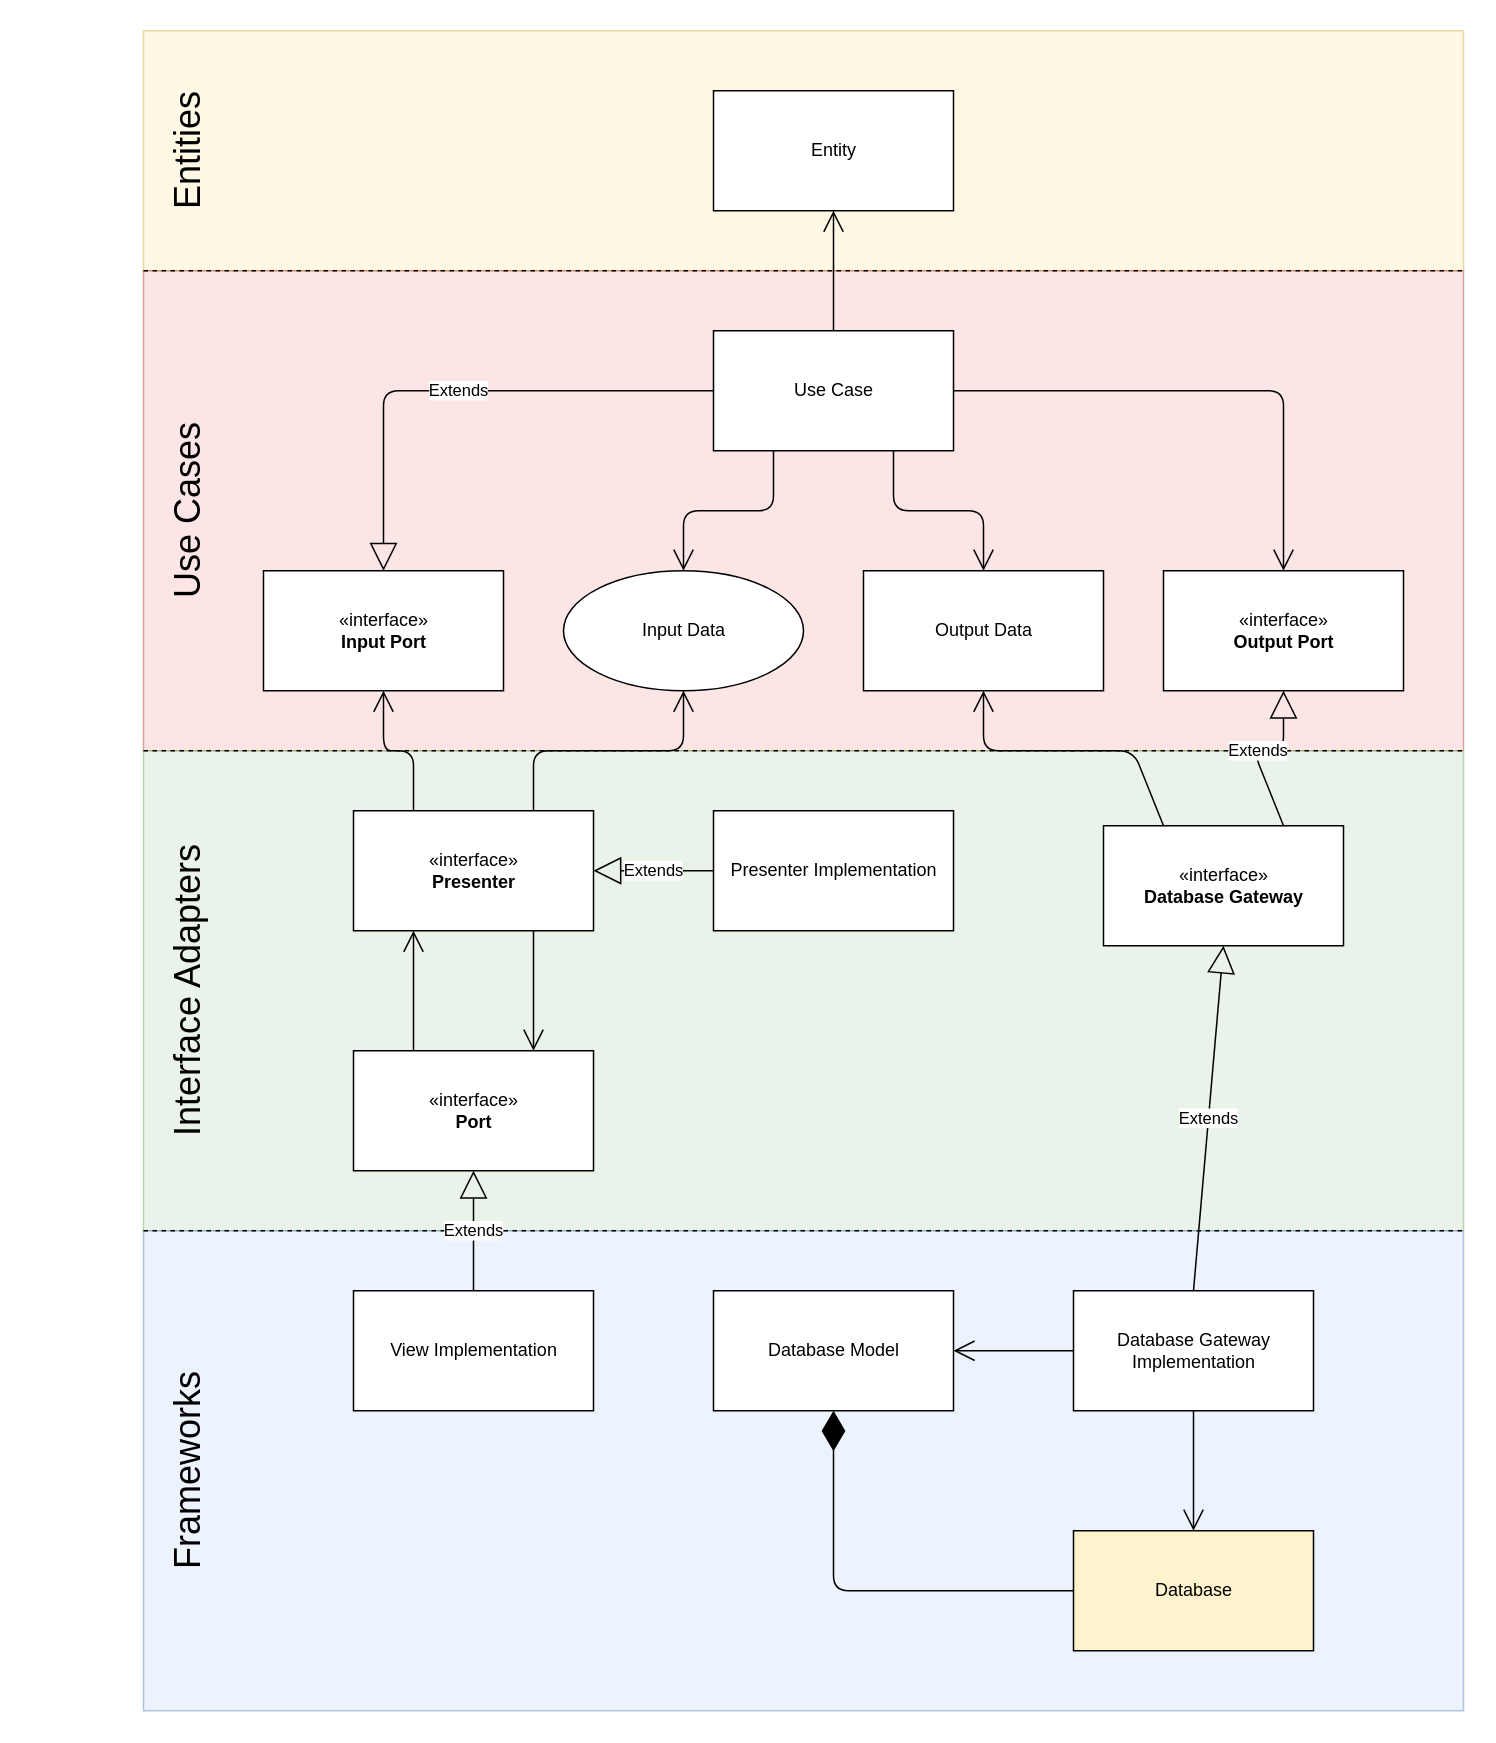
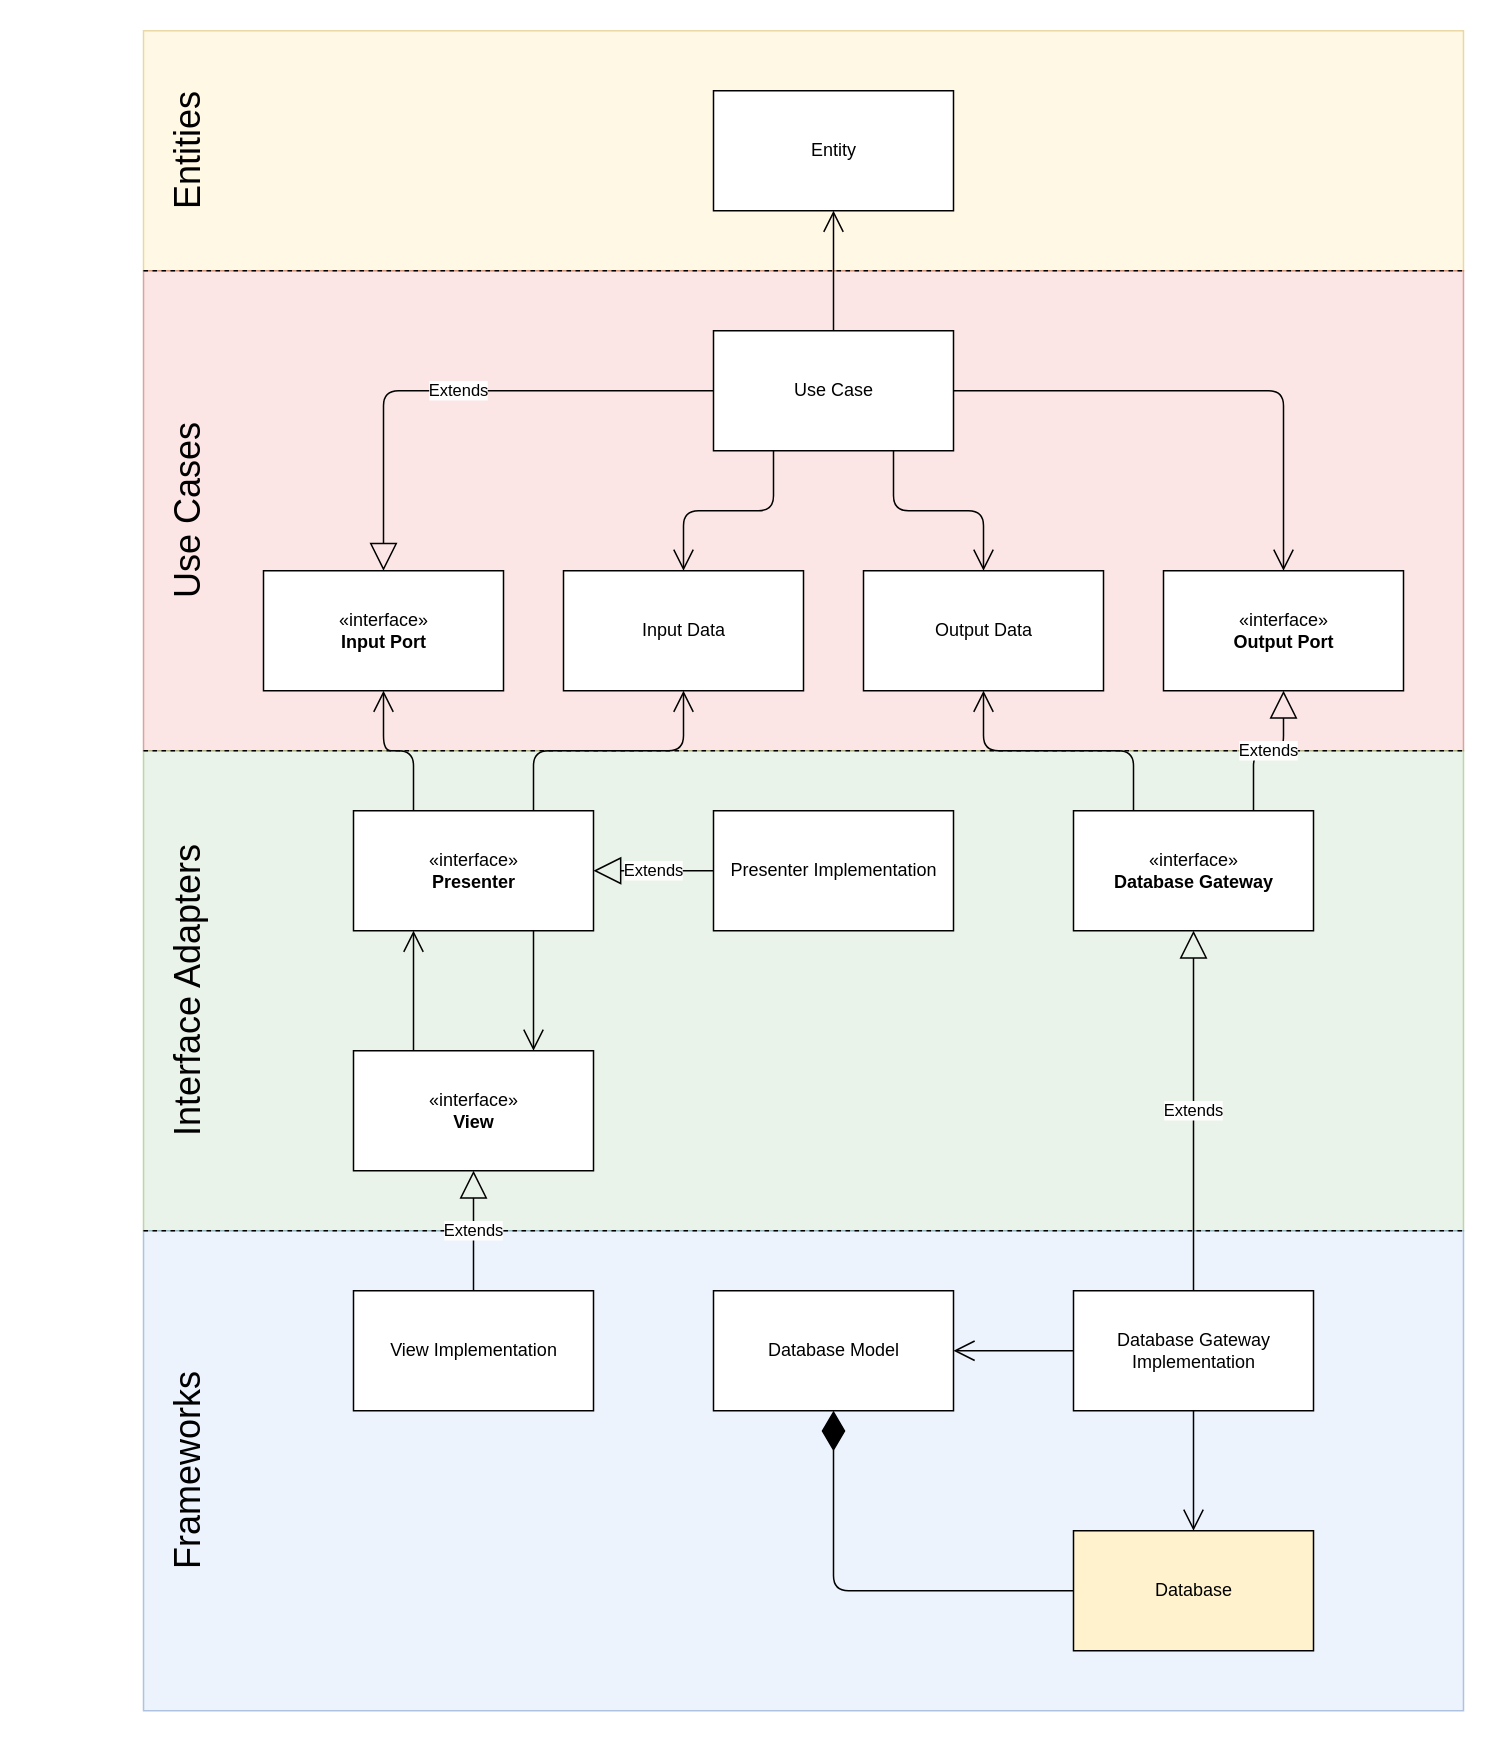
  <mxCell id="0" />
  <mxCell id="1" parent="0" />
  <mxCell id="2" value="" style="rounded=0;whiteSpace=wrap;html=1;strokeColor=#d6b656;opacity=50;fillColor=#fff2cc;" vertex="1" parent="1"><mxGeometry width="880" height="160" as="geometry" x="95" y="20" /></mxCell>
  <mxCell id="3" value="" style="rounded=0;whiteSpace=wrap;html=1;opacity=50;strokeColor=#b85450;fillColor=#f8cecc;" vertex="1" parent="1"><mxGeometry y="180" width="880" height="320" as="geometry" x="95" /></mxCell>
  <mxCell id="4" value="" style="rounded=0;whiteSpace=wrap;html=1;opacity=50;fillColor=#d5e8d4;strokeColor=#82b366;" vertex="1" parent="1"><mxGeometry y="500" width="880" height="320" as="geometry" x="95" /></mxCell>
  <mxCell id="5" value="" style="rounded=0;whiteSpace=wrap;html=1;opacity=50;fillColor=#dae8fc;strokeColor=#6c8ebf;" vertex="1" parent="1"><mxGeometry y="820" width="880" height="320" as="geometry" x="95" /></mxCell>
  <mxCell id="6" value="" style="endArrow=none;dashed=1;html=1;" edge="1" parent="1"><mxGeometry width="50" height="50" relative="1" as="geometry"><mxPoint y="820" as="sourcePoint" x="95" /><mxPoint x="975" y="820" as="targetPoint" /></mxGeometry></mxCell>
  <mxCell id="7" value="" style="endArrow=none;dashed=1;html=1;" edge="1" parent="1"><mxGeometry width="50" height="50" relative="1" as="geometry"><mxPoint y="500" as="sourcePoint" x="95" /><mxPoint x="975" y="500" as="targetPoint" /></mxGeometry></mxCell>
  <mxCell id="8" value="" style="endArrow=none;dashed=1;html=1;" edge="1" parent="1"><mxGeometry width="50" height="50" relative="1" as="geometry"><mxPoint y="180" as="sourcePoint" x="95" /><mxPoint x="975" y="180" as="targetPoint" /></mxGeometry></mxCell>
  <mxCell id="9" value="Entity" style="html=1;" vertex="1" parent="1"><mxGeometry x="475" y="60" width="160" height="80" as="geometry" /></mxCell>
  <mxCell id="10" value="«interface»&lt;br&gt;&lt;b&gt;Input Port&lt;/b&gt;" style="html=1;" vertex="1" parent="1"><mxGeometry x="175" y="380" width="160" height="80" as="geometry" /></mxCell>
- <mxCell id="11" value="Input Data" style="ellipse;html=1;" vertex="1" parent="1"><mxGeometry x="375" y="380" width="160" height="80" as="geometry" /></mxCell>
+ <mxCell id="11" value="Input Data" style="html=1;" vertex="1" parent="1"><mxGeometry x="375" y="380" width="160" height="80" as="geometry" /></mxCell>
  <mxCell id="12" value="Output Data" style="html=1;" vertex="1" parent="1"><mxGeometry x="575" y="380" width="160" height="80" as="geometry" /></mxCell>
  <mxCell id="13" value="«interface»&lt;br&gt;&lt;b&gt;Output Port&lt;/b&gt;" style="html=1;" vertex="1" parent="1"><mxGeometry x="775" y="380" width="160" height="80" as="geometry" /></mxCell>
  <mxCell id="14" value="Use Case" style="html=1;" vertex="1" parent="1"><mxGeometry x="475" y="220" width="160" height="80" as="geometry" /></mxCell>
  <mxCell id="15" value="" style="endArrow=open;endFill=1;endSize=12;html=1;entryX=0.5;entryY=1;entryDx=0;entryDy=0;exitX=0.5;exitY=0;exitDx=0;exitDy=0;" edge="1" parent="1" source="14" target="9"><mxGeometry width="160" relative="1" as="geometry"><mxPoint x="285" y="280" as="sourcePoint" /><mxPoint x="445" y="280" as="targetPoint" /></mxGeometry></mxCell>
  <mxCell id="16" value="Extends" style="endArrow=block;endSize=16;endFill=0;html=1;entryX=0.5;entryY=0;entryDx=0;entryDy=0;exitX=0;exitY=0.5;exitDx=0;exitDy=0;rounded=1;" edge="1" parent="1" source="14" target="10"><mxGeometry width="160" relative="1" as="geometry"><mxPoint x="205" y="270" as="sourcePoint" /><mxPoint x="365" y="270" as="targetPoint" /><Array as="points"><mxPoint x="255" y="260" /></Array></mxGeometry></mxCell>
  <mxCell id="17" value="" style="endArrow=open;endFill=1;endSize=12;html=1;exitX=1;exitY=0.5;exitDx=0;exitDy=0;entryX=0.5;entryY=0;entryDx=0;entryDy=0;rounded=1;" edge="1" parent="1" source="14" target="13"><mxGeometry width="160" relative="1" as="geometry"><mxPoint x="745" y="260" as="sourcePoint" /><mxPoint x="905" y="260" as="targetPoint" /><Array as="points"><mxPoint x="855" y="260" /></Array></mxGeometry></mxCell>
  <mxCell id="18" value="" style="endArrow=open;endFill=1;endSize=12;html=1;entryX=0.5;entryY=0;entryDx=0;entryDy=0;exitX=0.25;exitY=1;exitDx=0;exitDy=0;rounded=1;" edge="1" parent="1" source="14" target="11"><mxGeometry width="160" relative="1" as="geometry"><mxPoint x="315" y="330" as="sourcePoint" /><mxPoint x="475" y="330" as="targetPoint" /><Array as="points"><mxPoint x="515" y="340" /><mxPoint x="455" y="340" /></Array></mxGeometry></mxCell>
  <mxCell id="19" value="" style="endArrow=open;endFill=1;endSize=12;html=1;exitX=0.75;exitY=1;exitDx=0;exitDy=0;entryX=0.5;entryY=0;entryDx=0;entryDy=0;" edge="1" parent="1" source="14" target="12"><mxGeometry width="160" relative="1" as="geometry"><mxPoint x="635" y="340" as="sourcePoint" /><mxPoint x="795" y="340" as="targetPoint" /><Array as="points"><mxPoint x="595" y="340" /><mxPoint x="655" y="340" /></Array></mxGeometry></mxCell>
  <mxCell id="20" value="«interface»&lt;br&gt;&lt;b&gt;Presenter&lt;/b&gt;" style="html=1;" vertex="1" parent="1"><mxGeometry x="235" y="540" width="160" height="80" as="geometry" /></mxCell>
  <mxCell id="21" value="Presenter Implementation" style="html=1;" vertex="1" parent="1"><mxGeometry x="475" y="540" width="160" height="80" as="geometry" /></mxCell>
  <mxCell id="22" value="Extends" style="endArrow=block;endSize=16;endFill=0;html=1;exitX=0;exitY=0.5;exitDx=0;exitDy=0;entryX=1;entryY=0.5;entryDx=0;entryDy=0;" edge="1" parent="1" source="21" target="20"><mxGeometry width="160" relative="1" as="geometry"><mxPoint x="505" y="700" as="sourcePoint" /><mxPoint x="665" y="700" as="targetPoint" /></mxGeometry></mxCell>
- <mxCell id="23" value="«interface»&lt;br&gt;&lt;b&gt;Port&lt;/b&gt;" style="html=1;" vertex="1" parent="1"><mxGeometry x="235" y="700" width="160" height="80" as="geometry" /></mxCell>
+ <mxCell id="23" value="«interface»&lt;br&gt;&lt;b&gt;View&lt;/b&gt;" style="html=1;" vertex="1" parent="1"><mxGeometry x="235" y="700" width="160" height="80" as="geometry" /></mxCell>
  <mxCell id="24" value="View Implementation" style="html=1;" vertex="1" parent="1"><mxGeometry x="235" y="860" width="160" height="80" as="geometry" /></mxCell>
  <mxCell id="25" value="Extends" style="endArrow=block;endSize=16;endFill=0;html=1;exitX=0.5;exitY=0;exitDx=0;exitDy=0;entryX=0.5;entryY=1;entryDx=0;entryDy=0;" edge="1" parent="1" source="24" target="23"><mxGeometry width="160" relative="1" as="geometry"><mxPoint x="335" y="1060" as="sourcePoint" /><mxPoint x="495" y="1060" as="targetPoint" /></mxGeometry></mxCell>
  <mxCell id="26" value="Database" style="html=1;fillColor=#fff2cc;" vertex="1" parent="1"><mxGeometry x="715" y="1020" width="160" height="80" as="geometry" /></mxCell>
- <mxCell id="27" value="«interface»&lt;br&gt;&lt;b&gt;Database Gateway&lt;/b&gt;" style="html=1;" vertex="1" parent="1"><mxGeometry x="735" y="550" width="160" height="80" as="geometry" /></mxCell>
+ <mxCell id="27" value="«interface»&lt;br&gt;&lt;b&gt;Database Gateway&lt;/b&gt;" style="html=1;" vertex="1" parent="1"><mxGeometry x="715" y="540" width="160" height="80" as="geometry" /></mxCell>
  <mxCell id="28" value="Database Gateway&lt;br&gt;Implementation" style="html=1;" vertex="1" parent="1"><mxGeometry x="715" y="860" width="160" height="80" as="geometry" /></mxCell>
  <mxCell id="29" value="Extends" style="endArrow=block;endSize=16;endFill=0;html=1;exitX=0.5;exitY=0;exitDx=0;exitDy=0;entryX=0.5;entryY=1;entryDx=0;entryDy=0;" edge="1" parent="1" source="28" target="27"><mxGeometry width="160" relative="1" as="geometry"><mxPoint x="765" y="720" as="sourcePoint" /><mxPoint x="925" y="720" as="targetPoint" /></mxGeometry></mxCell>
  <mxCell id="30" value="" style="endArrow=open;endFill=1;endSize=12;html=1;exitX=0.5;exitY=1;exitDx=0;exitDy=0;entryX=0.5;entryY=0;entryDx=0;entryDy=0;" edge="1" parent="1" source="28" target="26"><mxGeometry width="160" relative="1" as="geometry"><mxPoint x="475" y="1090" as="sourcePoint" /><mxPoint x="635" y="1090" as="targetPoint" /></mxGeometry></mxCell>
  <mxCell id="31" value="" style="endArrow=open;endFill=1;endSize=12;html=1;exitX=0.25;exitY=0;exitDx=0;exitDy=0;entryX=0.5;entryY=1;entryDx=0;entryDy=0;" edge="1" parent="1" source="20" target="10"><mxGeometry width="160" relative="1" as="geometry"><mxPoint x="265" y="520" as="sourcePoint" /><mxPoint x="425" y="520" as="targetPoint" /><Array as="points"><mxPoint x="275" y="500" /><mxPoint x="255" y="500" /></Array></mxGeometry></mxCell>
  <mxCell id="32" value="" style="endArrow=open;endFill=1;endSize=12;html=1;exitX=0.75;exitY=0;exitDx=0;exitDy=0;entryX=0.5;entryY=1;entryDx=0;entryDy=0;" edge="1" parent="1" source="20" target="11"><mxGeometry width="160" relative="1" as="geometry"><mxPoint x="425" y="520" as="sourcePoint" /><mxPoint x="585" y="520" as="targetPoint" /><Array as="points"><mxPoint x="355" y="500" /><mxPoint x="455" y="500" /></Array></mxGeometry></mxCell>
  <mxCell id="33" value="" style="endArrow=open;endFill=1;endSize=12;html=1;exitX=0.25;exitY=0;exitDx=0;exitDy=0;entryX=0.5;entryY=1;entryDx=0;entryDy=0;" edge="1" parent="1" source="27" target="12"><mxGeometry width="160" relative="1" as="geometry"><mxPoint x="745" y="510" as="sourcePoint" /><mxPoint x="905" y="510" as="targetPoint" /><Array as="points"><mxPoint x="755" y="500" /><mxPoint x="655" y="500" /></Array></mxGeometry></mxCell>
  <mxCell id="34" value="Extends" style="endArrow=block;endSize=16;endFill=0;html=1;exitX=0.75;exitY=0;exitDx=0;exitDy=0;entryX=0.5;entryY=1;entryDx=0;entryDy=0;" edge="1" parent="1" source="27" target="13"><mxGeometry width="160" relative="1" as="geometry"><mxPoint x="885" y="660" as="sourcePoint" /><mxPoint x="1045" y="660" as="targetPoint" /><Array as="points"><mxPoint x="835" y="500" /><mxPoint x="855" y="500" /></Array></mxGeometry></mxCell>
  <mxCell id="35" value="&lt;font style=&quot;font-size: 24px&quot;&gt;Entities&lt;/font&gt;" style="text;html=1;strokeColor=none;fillColor=none;align=center;verticalAlign=middle;whiteSpace=wrap;rounded=0;rotation=-90;" vertex="1" parent="1"><mxGeometry x="105" y="90" width="40" height="20" as="geometry" /></mxCell>
  <mxCell id="36" value="&lt;font style=&quot;font-size: 24px&quot;&gt;Use Cases&lt;/font&gt;" style="text;html=1;strokeColor=none;fillColor=none;align=center;verticalAlign=middle;whiteSpace=wrap;rounded=0;autosize=1;rotation=-90;" vertex="1" parent="1"><mxGeometry x="60" y="330" width="130" height="20" as="geometry" /></mxCell>
  <mxCell id="37" value="&lt;font style=&quot;font-size: 24px&quot;&gt;Interface Adapters&lt;/font&gt;" style="text;html=1;strokeColor=none;fillColor=none;align=center;verticalAlign=middle;whiteSpace=wrap;rounded=0;autosize=1;rotation=-90;" vertex="1" parent="1"><mxGeometry x="20" y="650" width="210" height="20" as="geometry" /></mxCell>
  <mxCell id="38" value="&lt;font style=&quot;font-size: 24px&quot;&gt;Frameworks&lt;/font&gt;" style="text;html=1;strokeColor=none;fillColor=none;align=center;verticalAlign=middle;whiteSpace=wrap;rounded=0;autosize=1;rotation=-90;" vertex="1" parent="1"><mxGeometry x="50" y="970" width="150" height="20" as="geometry" /></mxCell>
  <mxCell id="39" value="Database Model" style="html=1;" vertex="1" parent="1"><mxGeometry x="475" y="860" width="160" height="80" as="geometry" /></mxCell>
  <mxCell id="40" value="" style="endArrow=open;endFill=1;endSize=12;html=1;entryX=1;entryY=0.5;entryDx=0;entryDy=0;exitX=0;exitY=0.5;exitDx=0;exitDy=0;" edge="1" parent="1" source="28" target="39"><mxGeometry width="160" relative="1" as="geometry"><mxPoint x="485" y="1050" as="sourcePoint" /><mxPoint x="645" y="1050" as="targetPoint" /></mxGeometry></mxCell>
  <mxCell id="41" value="" style="endArrow=diamondThin;endFill=1;endSize=24;html=1;exitX=0;exitY=0.5;exitDx=0;exitDy=0;entryX=0.5;entryY=1;entryDx=0;entryDy=0;" edge="1" parent="1" source="26" target="39"><mxGeometry width="160" relative="1" as="geometry"><mxPoint x="365" y="1050" as="sourcePoint" /><mxPoint x="525" y="1050" as="targetPoint" /><Array as="points"><mxPoint x="555" y="1060" /></Array></mxGeometry></mxCell>
  <mxCell id="42" value="" style="endArrow=open;endFill=1;endSize=12;html=1;exitX=0.25;exitY=0;exitDx=0;exitDy=0;entryX=0.25;entryY=1;entryDx=0;entryDy=0;" edge="1" parent="1" source="23" target="20"><mxGeometry width="160" relative="1" as="geometry"><mxPoint x="275" y="670" as="sourcePoint" /><mxPoint x="435" y="670" as="targetPoint" /></mxGeometry></mxCell>
  <mxCell id="43" value="" style="endArrow=open;endFill=1;endSize=12;html=1;exitX=0.75;exitY=1;exitDx=0;exitDy=0;entryX=0.75;entryY=0;entryDx=0;entryDy=0;" edge="1" parent="1" source="20" target="23"><mxGeometry width="160" relative="1" as="geometry"><mxPoint x="435" y="680" as="sourcePoint" /><mxPoint x="595" y="680" as="targetPoint" /></mxGeometry></mxCell>
